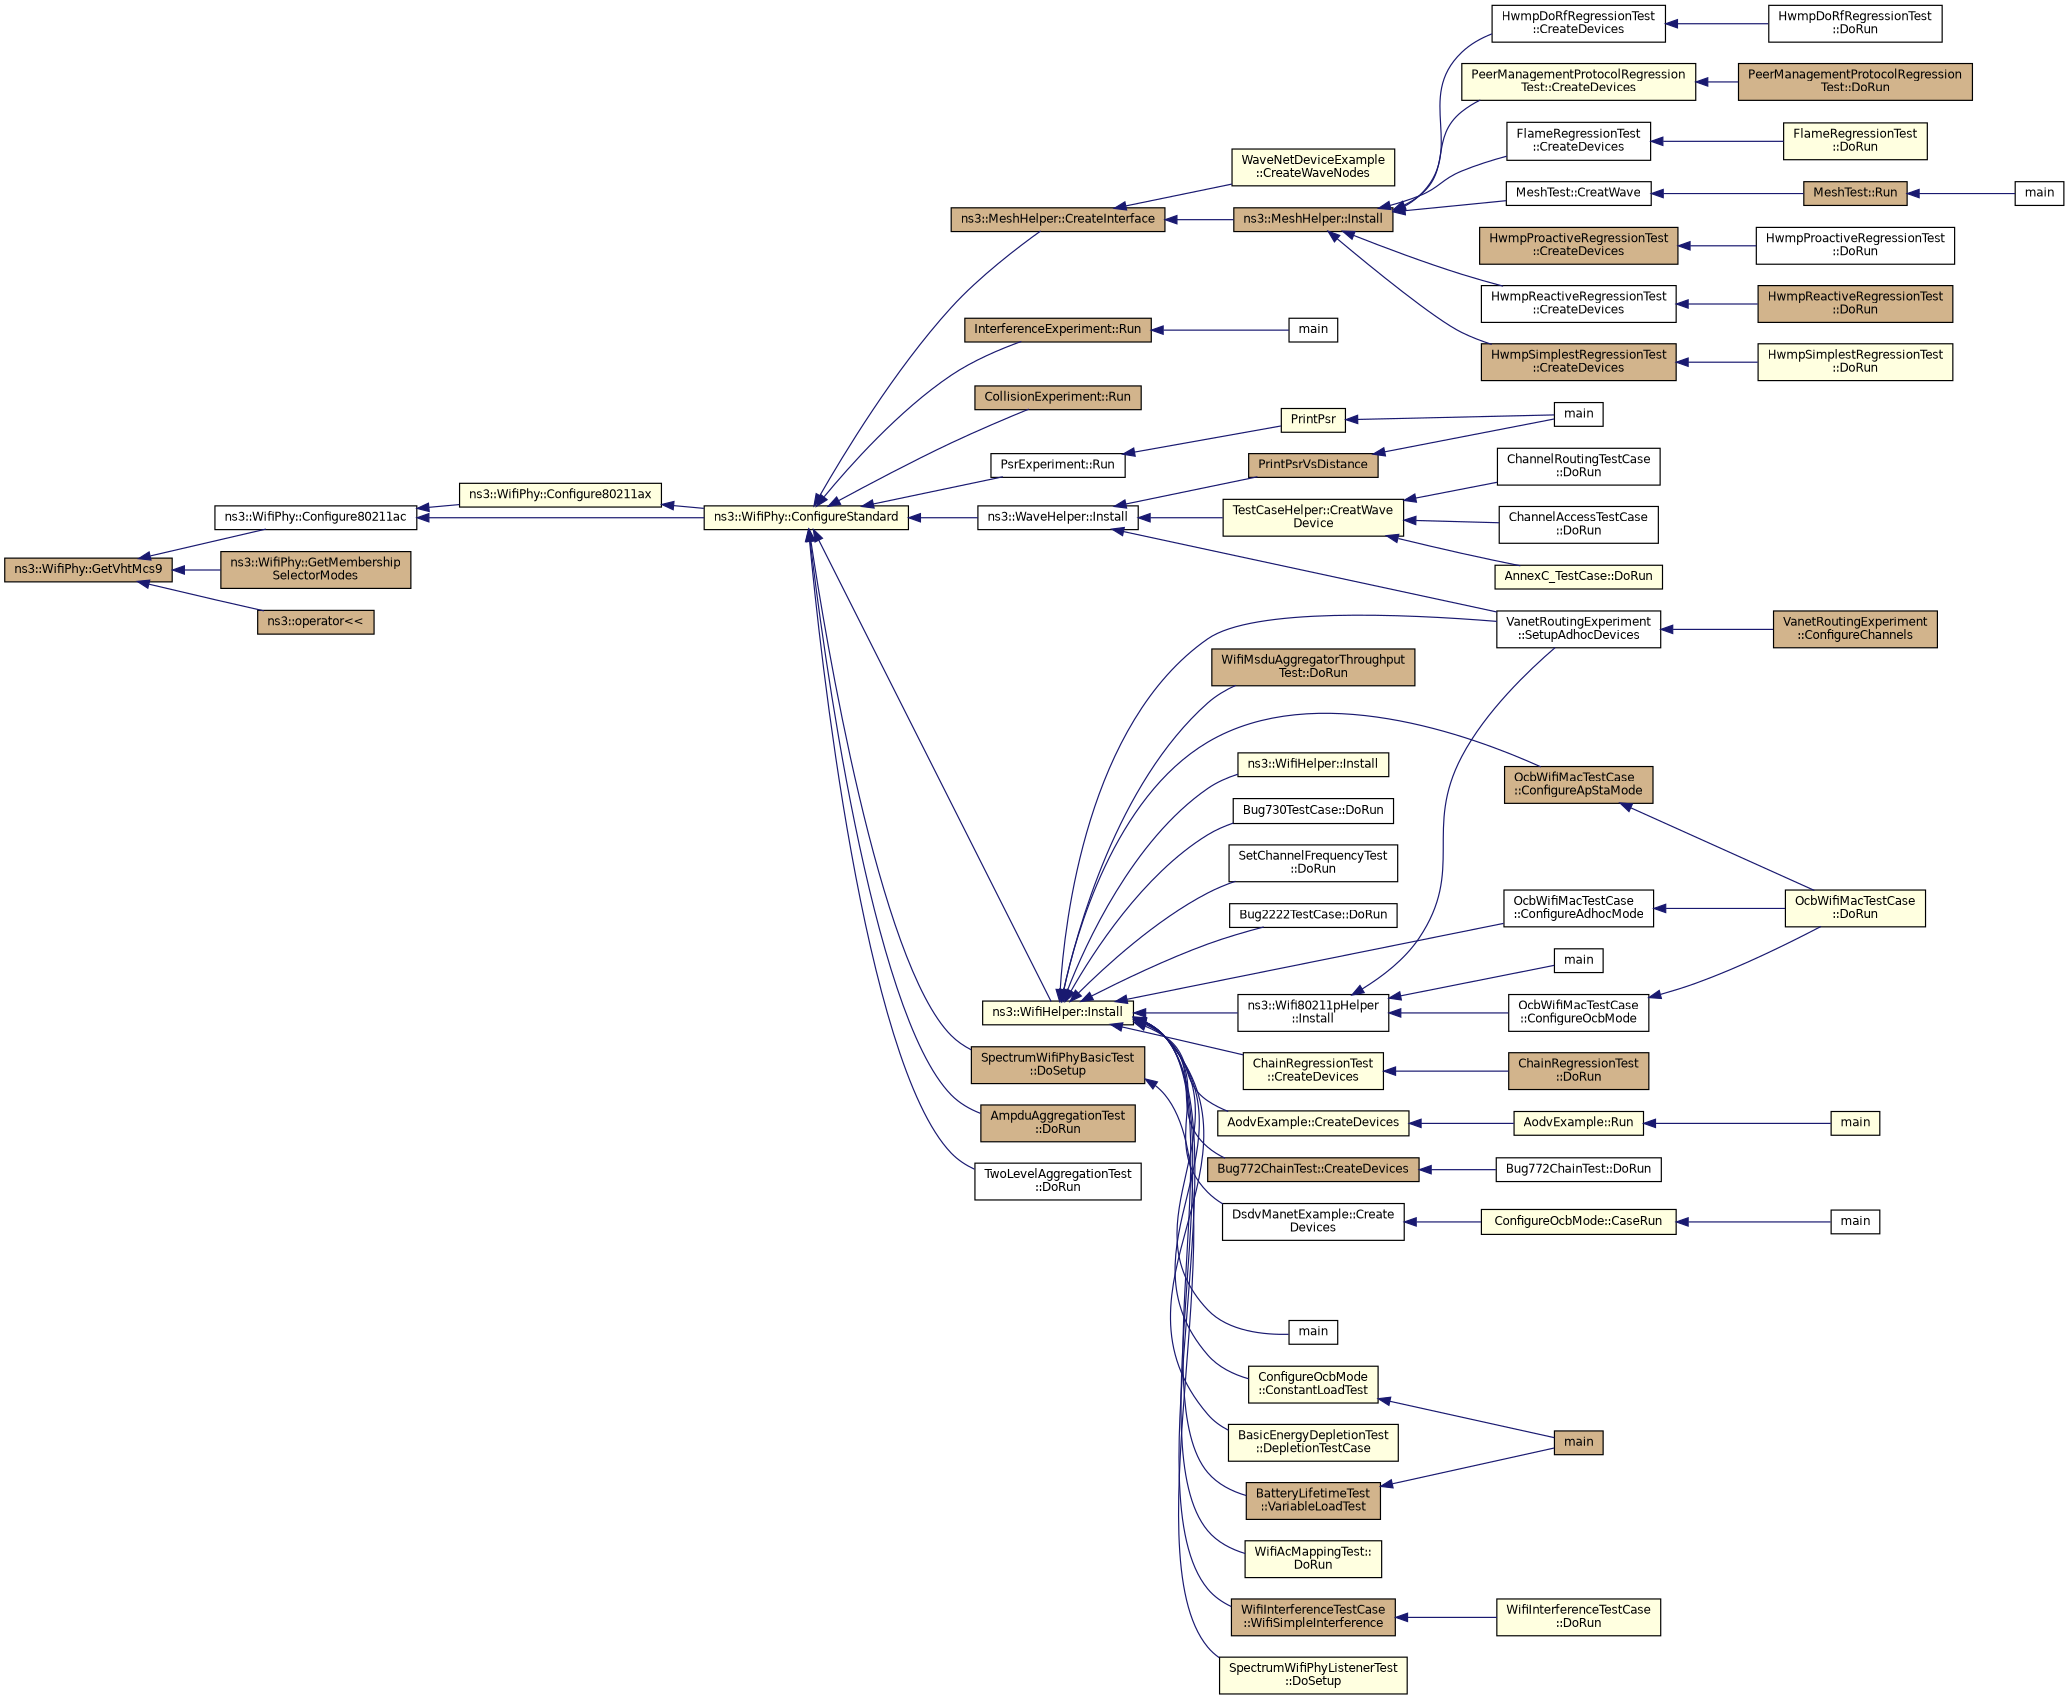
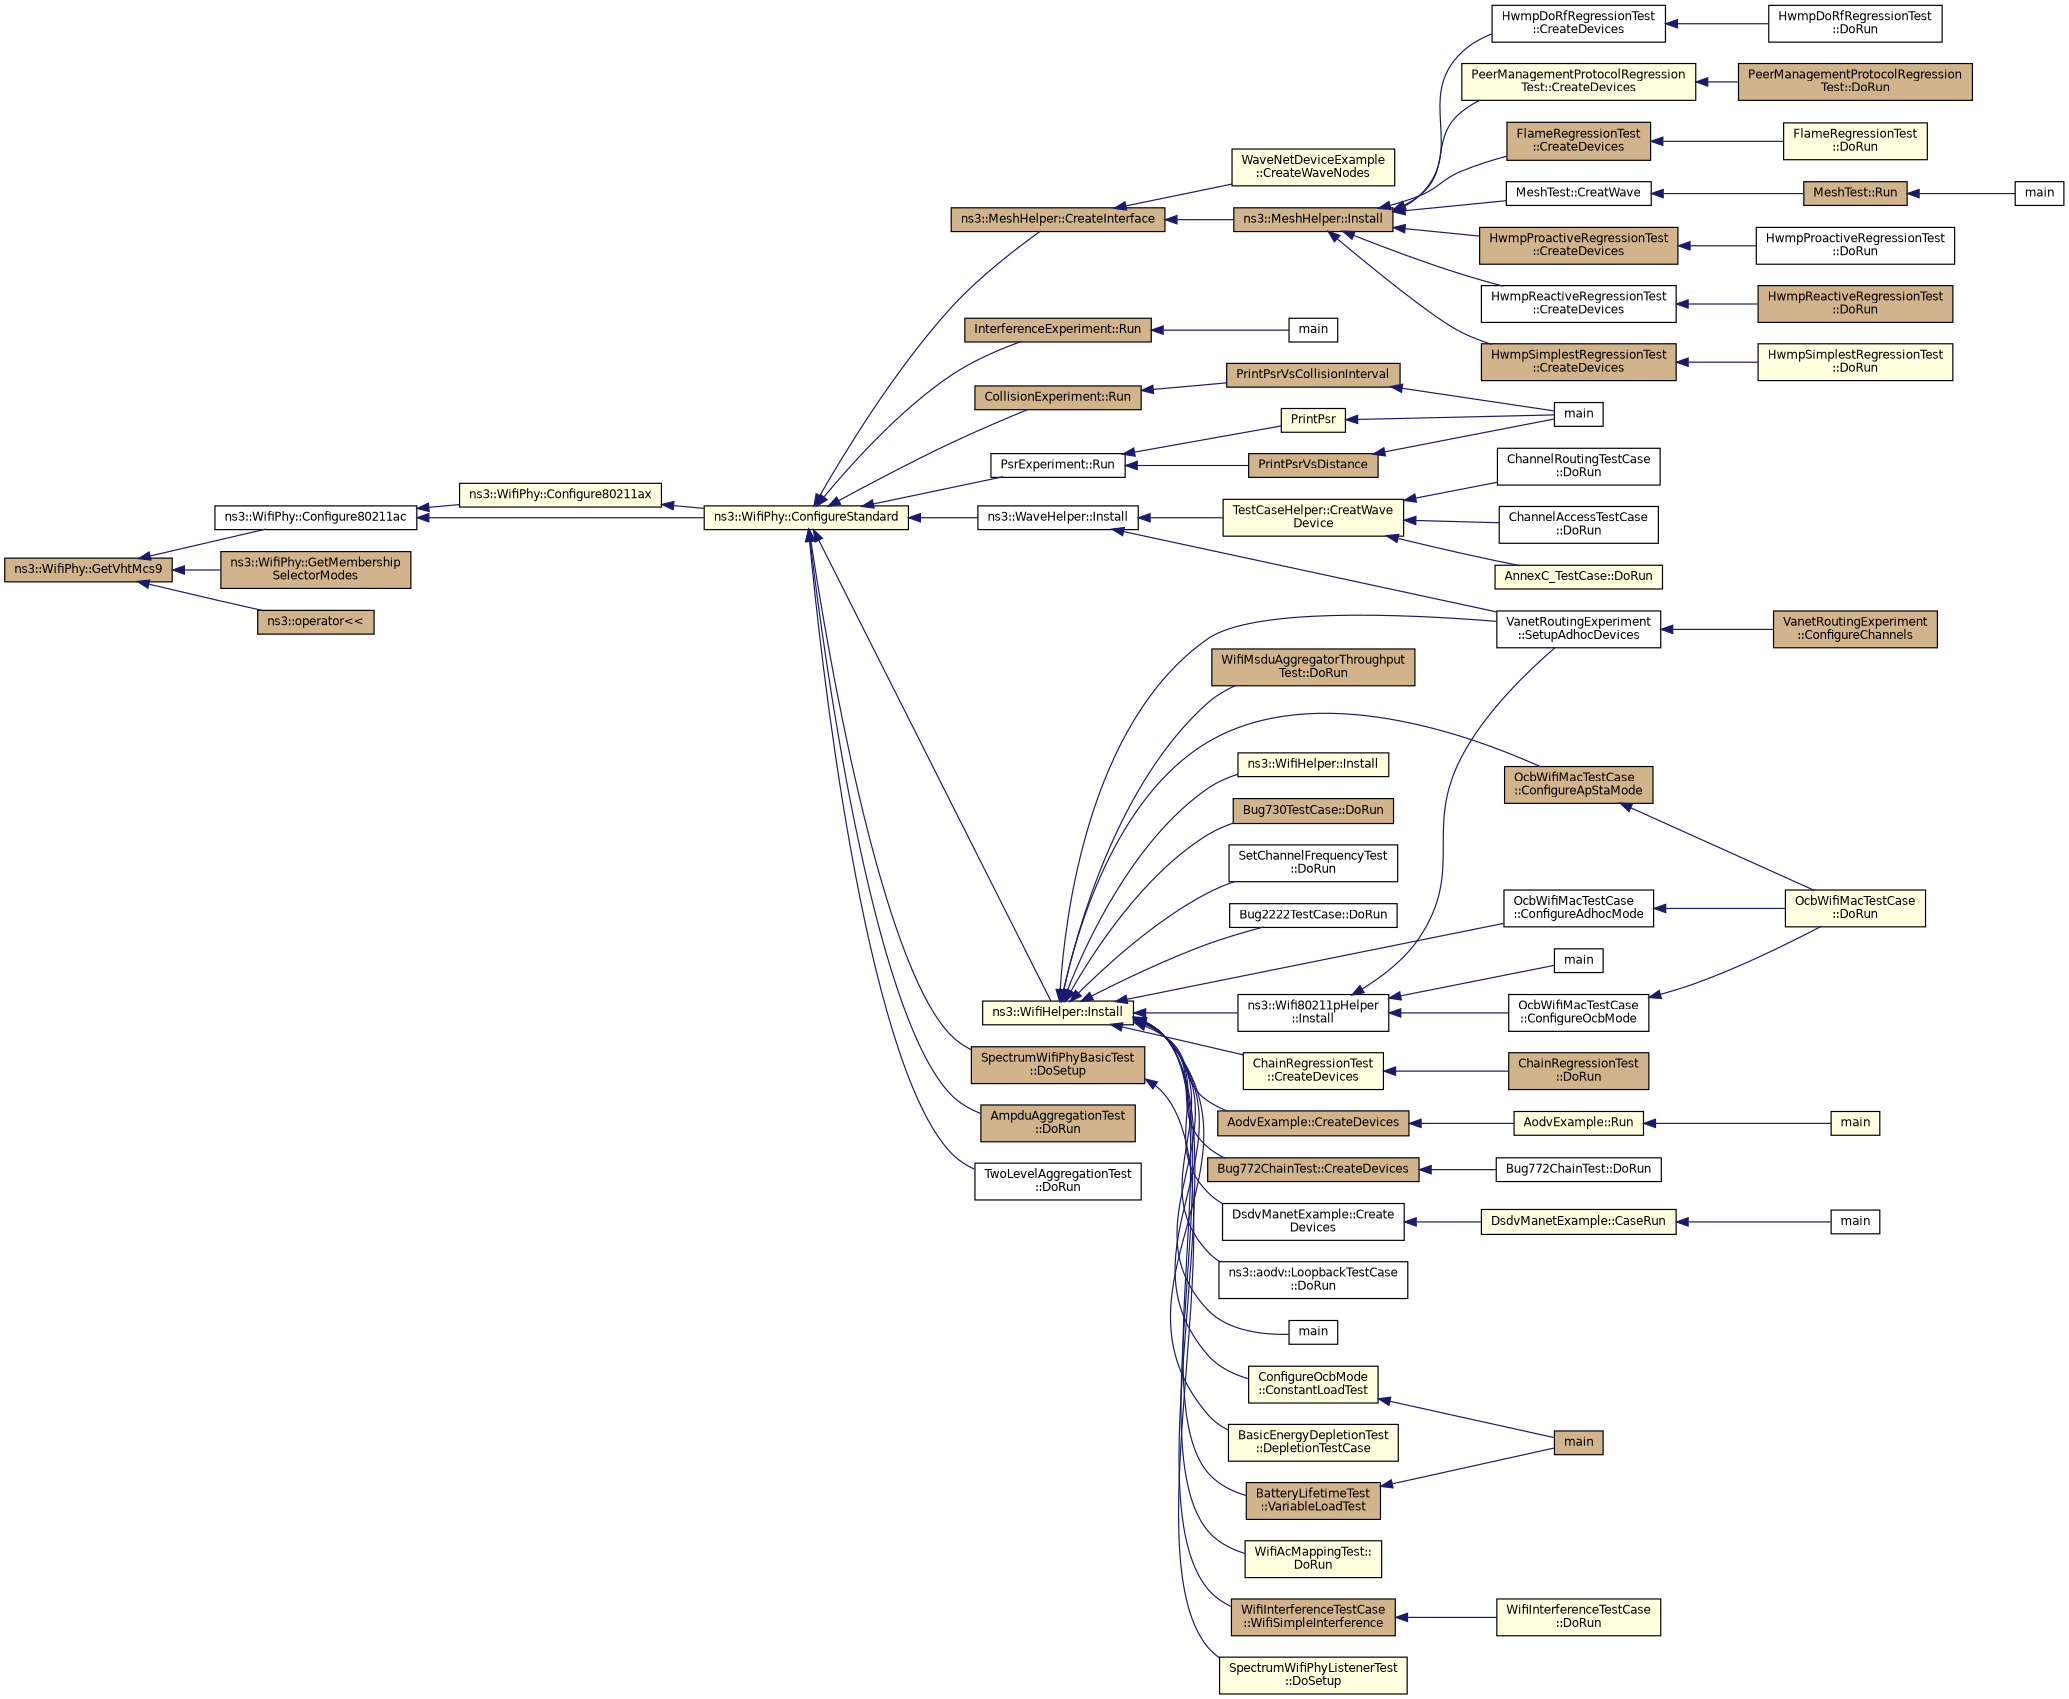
  digraph {
    rankdir=LR
    node [color=black fillcolor=white fontname=Helvetica fontsize=10 shape=record style=filled]
    edge [color=midnightblue dir=back fontname=Helvetica fontsize=10 labelfontname=Helvetica labelfontsize=10 style=solid]
    n1 [fillcolor=tan fontcolor=black height=0.2 label="ns3::WifiPhy::GetVhtMcs9" width=0.4]
    n2 [height=0.2 label="ns3::WifiPhy::Configure80211ac" width=0.4]
    n3 [fillcolor=tan height=0.2 label="ns3::WifiPhy::GetMembership\lSelectorModes" width=0.4]
    n4 [fillcolor=tan height=0.2 label="ns3::operator\<\<" width=0.4]
    n5 [fillcolor=lightyellow height=0.2 label="ns3::WifiPhy::Configure80211ax" width=0.4]
    n6 [fillcolor=lightyellow height=0.2 label="ns3::WifiPhy::ConfigureStandard" width=0.4]
    n7 [fillcolor=tan height=0.2 label="ns3::MeshHelper::CreateInterface" width=0.4]
    n8 [height=0.2 label="ns3::WaveHelper::Install" width=0.4]
    n9 [fillcolor=tan height=0.2 label="InterferenceExperiment::Run" width=0.4]
    n10 [height=0.2 label="PsrExperiment::Run" width=0.4]
    n11 [fillcolor=tan height=0.2 label="CollisionExperiment::Run" width=0.4]
    n12 [fillcolor=lightyellow height=0.2 label="ns3::WifiHelper::Install" width=0.4]
    n13 [fillcolor=tan height=0.2 label="SpectrumWifiPhyBasicTest\l::DoSetup" width=0.4]
    n14 [fillcolor=tan height=0.2 label="AmpduAggregationTest\l::DoRun" width=0.4]
    n15 [height=0.2 label="TwoLevelAggregationTest\l::DoRun" width=0.4]
    n16 [fillcolor=tan height=0.2 label="ns3::MeshHelper::Install" width=0.4]
    n17 [fillcolor=lightyellow height=0.2 label="WaveNetDeviceExample\l::CreateWaveNodes" width=0.4]
    n18 [height=0.2 label="VanetRoutingExperiment\l::SetupAdhocDevices" width=0.4]
    n19 [fillcolor=lightyellow height=0.2 label="TestCaseHelper::CreatWave\lDevice" width=0.4]
    n20 [height=0.2 label=main width=0.4]
    n21 [fillcolor=lightyellow height=0.2 label=PrintPsr width=0.4]
    n22 [fillcolor=tan height=0.2 label=PrintPsrVsDistance width=0.4]
-   n24 [fillcolor=lightyellow height=0.2 label="AodvExample::CreateDevices" width=0.4]
+   n23 [fillcolor=tan height=0.2 label=PrintPsrVsCollisionInterval width=0.4]
+   n24 [fillcolor=tan height=0.2 label="AodvExample::CreateDevices" width=0.4]
    n25 [fillcolor=lightyellow height=0.2 label="ChainRegressionTest\l::CreateDevices" width=0.4]
    n26 [fillcolor=tan height=0.2 label="Bug772ChainTest::CreateDevices" width=0.4]
+   n27 [height=0.2 label="ns3::aodv::LoopbackTestCase\l::DoRun" width=0.4]
    n28 [height=0.2 label=main width=0.4]
    n29 [height=0.2 label="DsdvManetExample::Create\lDevices" width=0.4]
    n30 [fillcolor=lightyellow height=0.2 label="BasicEnergyDepletionTest\l::DepletionTestCase" width=0.4]
    n31 [fillcolor=lightyellow height=0.2 label="ConfigureOcbMode\l::ConstantLoadTest" width=0.4]
    n32 [fillcolor=tan height=0.2 label="BatteryLifetimeTest\l::VariableLoadTest" width=0.4]
    n33 [fillcolor=lightyellow height=0.2 label="WifiAcMappingTest::\lDoRun" width=0.4]
    n34 [fillcolor=tan height=0.2 label="WifiInterferenceTestCase\l::WifiSimpleInterference" width=0.4]
    n35 [fillcolor=tan height=0.2 label="WifiMsduAggregatorThroughput\lTest::DoRun" width=0.4]
    n36 [height=0.2 label="ns3::Wifi80211pHelper\l::Install" width=0.4]
    n37 [fillcolor=tan height=0.2 label="OcbWifiMacTestCase\l::ConfigureApStaMode" width=0.4]
    n38 [height=0.2 label="OcbWifiMacTestCase\l::ConfigureAdhocMode" width=0.4]
    n39 [fillcolor=lightyellow height=0.2 label="ns3::WifiHelper::Install" width=0.4]
-   n40 [height=0.2 label="Bug730TestCase::DoRun" width=0.4]
+   n40 [fillcolor=tan height=0.2 label="Bug730TestCase::DoRun" width=0.4]
    n41 [height=0.2 label="SetChannelFrequencyTest\l::DoRun" width=0.4]
    n42 [height=0.2 label="Bug2222TestCase::DoRun" width=0.4]
    n43 [fillcolor=lightyellow height=0.2 label="SpectrumWifiPhyListenerTest\l::DoSetup" width=0.4]
    n44 [height=0.2 label="MeshTest::CreatWave" width=0.4]
    n45 [fillcolor=tan height=0.2 label="HwmpProactiveRegressionTest\l::CreateDevices" width=0.4]
    n46 [height=0.2 label="HwmpReactiveRegressionTest\l::CreateDevices" width=0.4]
    n47 [fillcolor=tan height=0.2 label="HwmpSimplestRegressionTest\l::CreateDevices" width=0.4]
    n48 [height=0.2 label="HwmpDoRfRegressionTest\l::CreateDevices" width=0.4]
    n49 [fillcolor=lightyellow height=0.2 label="PeerManagementProtocolRegression\lTest::CreateDevices" width=0.4]
-   n50 [height=0.2 label="FlameRegressionTest\l::CreateDevices" width=0.4]
+   n50 [fillcolor=tan height=0.2 label="FlameRegressionTest\l::CreateDevices" width=0.4]
    n51 [fillcolor=tan height=0.2 label="MeshTest::Run" width=0.4]
    n52 [height=0.2 label="HwmpProactiveRegressionTest\l::DoRun" width=0.4]
    n53 [fillcolor=tan height=0.2 label="HwmpReactiveRegressionTest\l::DoRun" width=0.4]
    n54 [fillcolor=lightyellow height=0.2 label="HwmpSimplestRegressionTest\l::DoRun" width=0.4]
    n55 [height=0.2 label="HwmpDoRfRegressionTest\l::DoRun" width=0.4]
    n56 [fillcolor=tan height=0.2 label="PeerManagementProtocolRegression\lTest::DoRun" width=0.4]
    n57 [fillcolor=lightyellow height=0.2 label="FlameRegressionTest\l::DoRun" width=0.4]
    n58 [height=0.2 label=main width=0.4]
    n59 [fillcolor=tan height=0.2 label="VanetRoutingExperiment\l::ConfigureChannels" width=0.4]
    n60 [height=0.2 label="ChannelRoutingTestCase\l::DoRun" width=0.4]
    n61 [height=0.2 label="ChannelAccessTestCase\l::DoRun" width=0.4]
    n62 [fillcolor=lightyellow height=0.2 label="AnnexC_TestCase::DoRun" width=0.4]
    n63 [height=0.2 label=main width=0.4]
    n64 [fillcolor=lightyellow height=0.2 label="AodvExample::Run" width=0.4]
    n65 [fillcolor=tan height=0.2 label="ChainRegressionTest\l::DoRun" width=0.4]
    n66 [height=0.2 label="Bug772ChainTest::DoRun" width=0.4]
-   n67 [fillcolor=lightyellow height=0.2 label="ConfigureOcbMode::CaseRun" width=0.4]
+   n67 [fillcolor=lightyellow height=0.2 label="DsdvManetExample::CaseRun" width=0.4]
    n68 [fillcolor=tan height=0.2 label=main width=0.4]
    n69 [fillcolor=lightyellow height=0.2 label="WifiInterferenceTestCase\l::DoRun" width=0.4]
    n70 [height=0.2 label=main width=0.4]
    n71 [height=0.2 label="OcbWifiMacTestCase\l::ConfigureOcbMode" width=0.4]
    n72 [fillcolor=lightyellow height=0.2 label="OcbWifiMacTestCase\l::DoRun" width=0.4]
    n73 [fillcolor=lightyellow height=0.2 label=main width=0.4]
    n74 [height=0.2 label=main width=0.4]
    n1 -> n2
    n1 -> n3
    n1 -> n4
    n2 -> n5
    n2 -> n6
    n5 -> n6
    n6 -> n7
    n6 -> n8
    n6 -> n9
    n6 -> n10
    n6 -> n11
    n6 -> n12
    n6 -> n13
    n6 -> n14
    n6 -> n15
    n7 -> n16
    n7 -> n17
    n8 -> n18
    n8 -> n19
    n9 -> n20
    n10 -> n21
-   n8 -> n22
+   n10 -> n22
+   n11 -> n23
    n12 -> n18
    n12 -> n24
    n12 -> n25
    n12 -> n26
+   n12 -> n27
    n12 -> n28
    n12 -> n29
    n12 -> n30
    n12 -> n31
    n12 -> n32
    n12 -> n33
    n12 -> n34
    n12 -> n35
    n12 -> n36
    n12 -> n37
    n12 -> n38
    n12 -> n39
    n12 -> n40
    n12 -> n41
    n12 -> n42
    n13 -> n43
    n16 -> n44
+   n16 -> n45
    n16 -> n46
    n16 -> n47
    n16 -> n48
    n16 -> n49
    n16 -> n50
    n18 -> n59
    n19 -> n60
    n19 -> n61
    n19 -> n62
    n21 -> n63
    n22 -> n63
+   n23 -> n63
    n24 -> n64
    n25 -> n65
    n26 -> n66
    n29 -> n67
    n31 -> n68
    n32 -> n68
    n34 -> n69
    n36 -> n18
    n36 -> n70
    n36 -> n71
    n37 -> n72
    n38 -> n72
    n44 -> n51
    n45 -> n52
    n46 -> n53
    n47 -> n54
    n48 -> n55
    n49 -> n56
    n50 -> n57
    n51 -> n58
    n64 -> n73
    n67 -> n74
    n71 -> n72
  }
